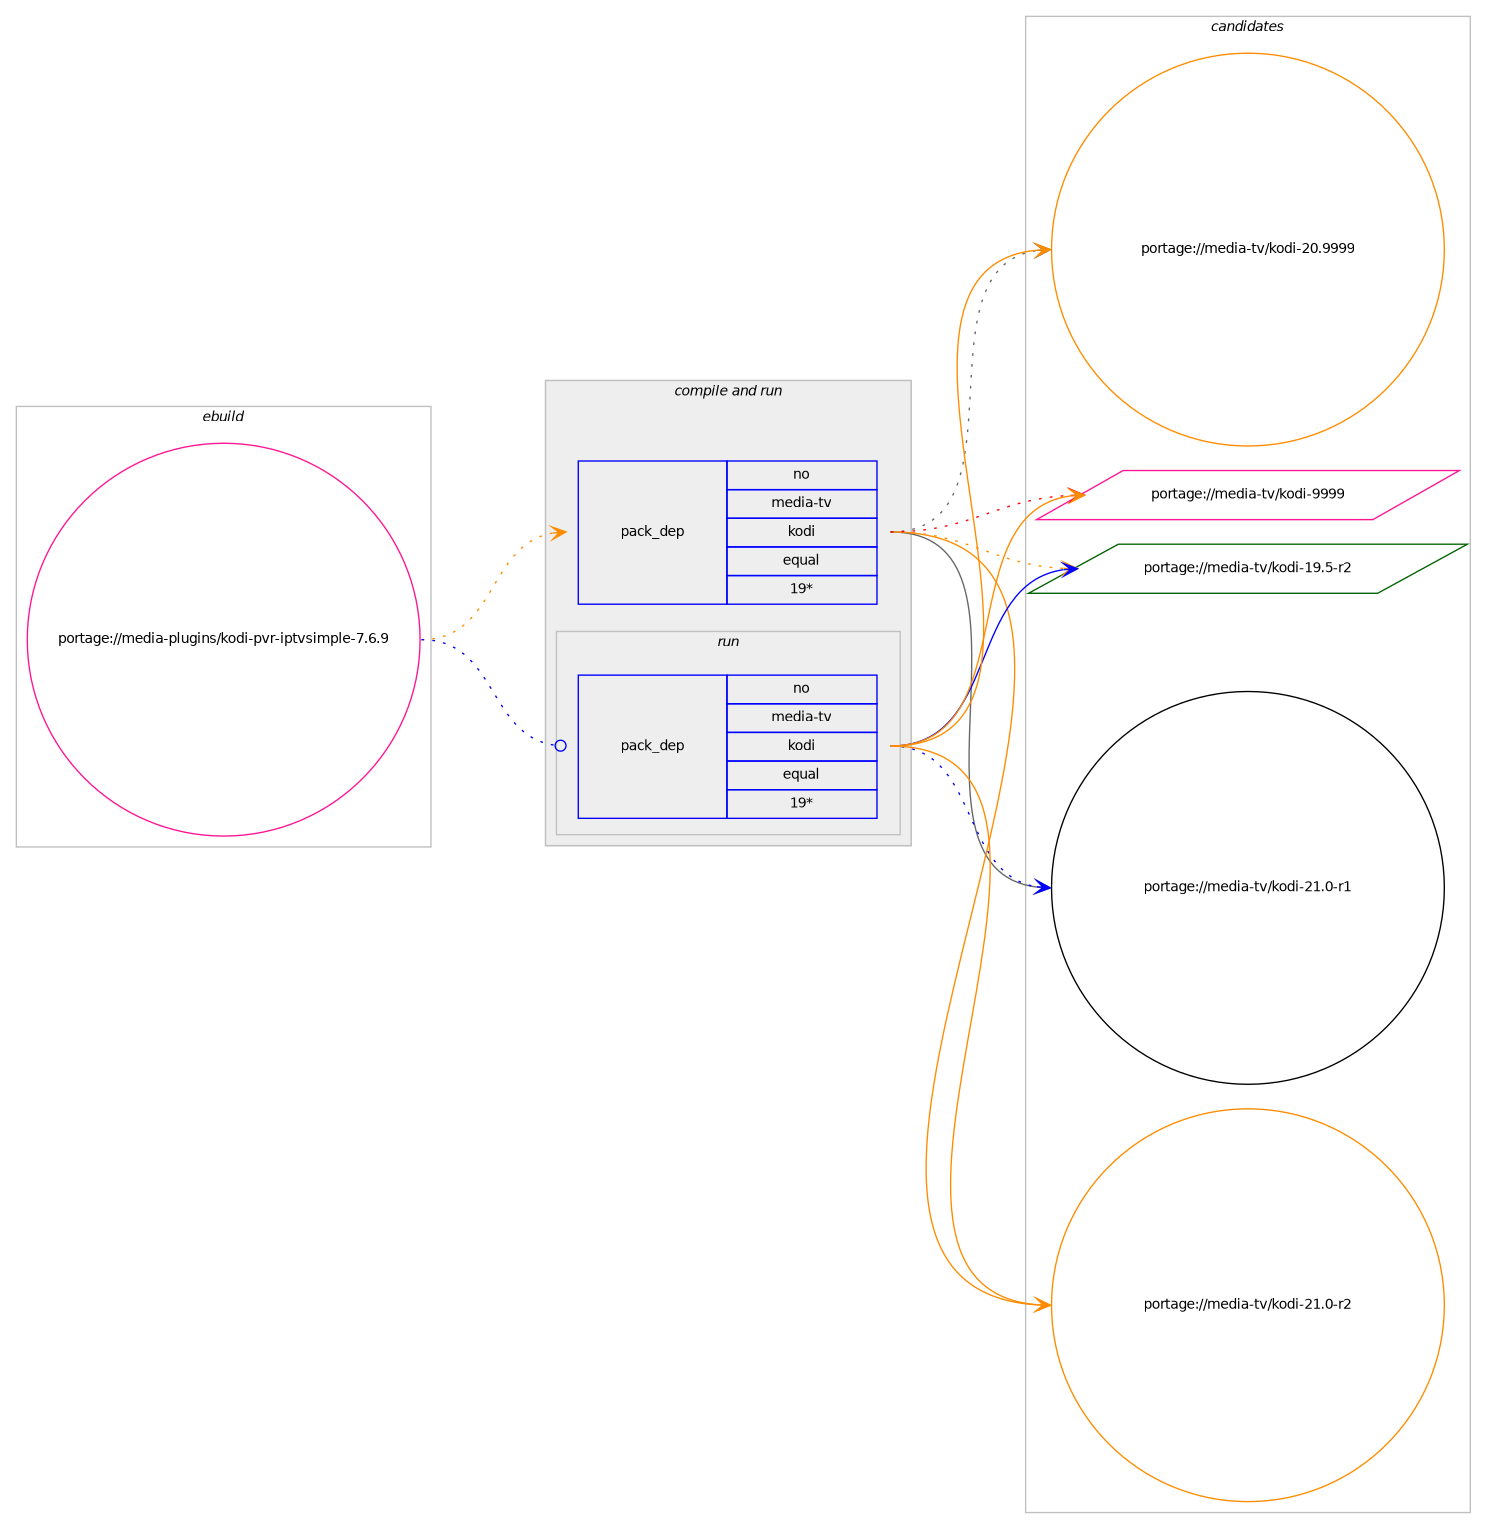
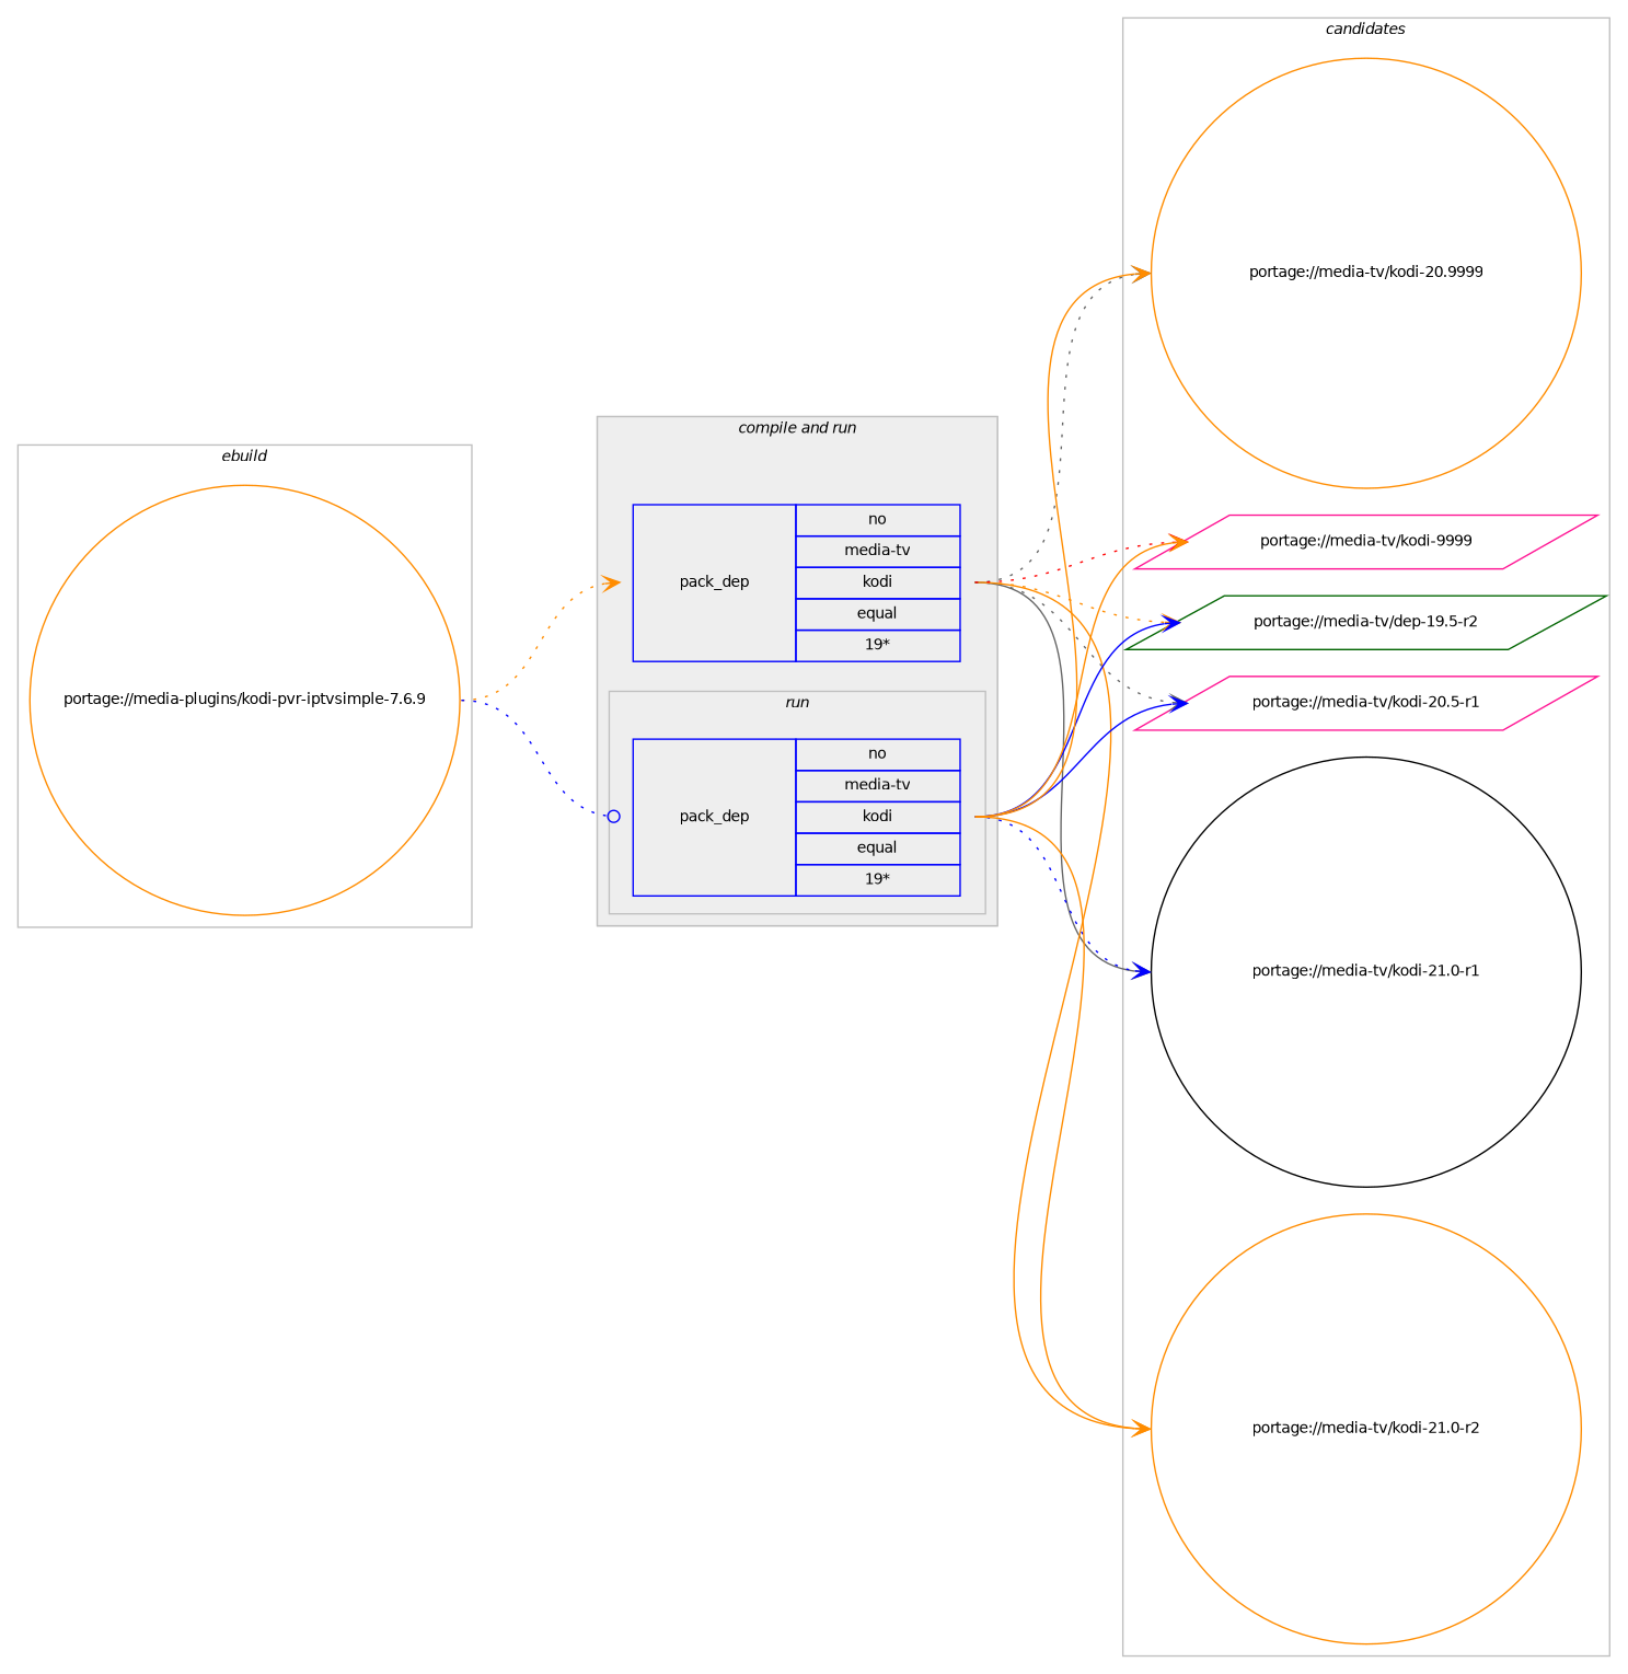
  digraph {
    compound=true
    concentrate=true
    fontname=Helvetica
    fontsize=10
    newrank=true
    rankdir=LR
    ranksep=1.5
    node [color=deeppink fontname=Helvetica fontsize=10 shape=circle]
    edge [arrowhead=vee color=darkorange headport=w style=dotted tailport=e weight=100]
-   n1 [label="portage://media-plugins/kodi-pvr-iptvsimple-7.6.9" width=4]
+   n1 [color=darkorange label="portage://media-plugins/kodi-pvr-iptvsimple-7.6.9" width=4]
    n2 [color=blue label=<<TABLE BORDER="0" CELLBORDER="1" CELLSPACING="0" CELLPADDING="4" WIDTH="220"><TR><TD ROWSPAN="6" CELLPADDING="30">pack_dep</TD></TR><TR><TD WIDTH="110">no</TD></TR><TR><TD>media-tv</TD></TR><TR><TD>kodi</TD></TR><TR><TD>equal</TD></TR><TR><TD>19*</TD></TR></TABLE>> shape=none]
    n3 [color=blue label=<<TABLE BORDER="0" CELLBORDER="1" CELLSPACING="0" CELLPADDING="4" WIDTH="220"><TR><TD ROWSPAN="6" CELLPADDING="30">pack_dep</TD></TR><TR><TD WIDTH="110">no</TD></TR><TR><TD>media-tv</TD></TR><TR><TD>kodi</TD></TR><TR><TD>equal</TD></TR><TR><TD>19*</TD></TR></TABLE>> shape=none]
-   n4 [color=darkgreen label="portage://media-tv/kodi-19.5-r2" shape=parallelogram width=4]
+   n4 [color=darkgreen label="portage://media-tv/dep-19.5-r2" shape=parallelogram width=4]
+   n5 [label="portage://media-tv/kodi-20.5-r1" shape=parallelogram width=4]
    n6 [color=black label="portage://media-tv/kodi-21.0-r1" width=4]
    n7 [color=darkorange label="portage://media-tv/kodi-21.0-r2" width=4]
    n8 [color=darkorange label="portage://media-tv/kodi-20.9999" width=4]
    n9 [label="portage://media-tv/kodi-9999" shape=parallelogram width=4]
    subgraph cluster_1 {
      color=gray
      label=<<i>ebuild</i>>
      rank=same
      n1
    }
    subgraph cluster_2 {
      color=gray
      label=<<i>dependencies</i>>
      subgraph cluster_3 {
        color=gray
        fillcolor="#eeeeee"
        label=<<i>compile</i>>
        style=filled
        subgraph sub_4 {
          color=gray
          fillcolor="#eeeeee"
          label=<<i>compile</i>>
          style=filled
          n2
        }
      }
      subgraph cluster_5 {
        color=gray
        fillcolor="#eeeeee"
        label=<<i>compile and run</i>>
        style=filled
      }
      subgraph cluster_6 {
        color=gray
        fillcolor="#eeeeee"
        label=<<i>run</i>>
        style=filled
        subgraph sub_7 {
          color=gray
          fillcolor="#eeeeee"
          label=<<i>run</i>>
          style=filled
          n3
        }
      }
    }
    subgraph cluster_8 {
      color=gray
      label=<<i>candidates</i>>
      rank=same
      subgraph sub_9 {
        color=black
        label=<<i>candidates</i>>
        nodesep=1
        rank=same
        n4
+       n5
        n6
        n7
        n8
        n9
      }
      subgraph sub_10 {
        color=black
        label=<<i>candidates</i>>
        nodesep=1
        rank=same
        n4
+       n5
        n6
        n7
        n8
        n9
      }
    }
    n1 -> n2 [weight=20]
    n1 -> n3 [arrowhead=odot color=blue weight=20]
    n2 -> n4
+   n2 -> n5 [color=gray40]
    n2 -> n6 [color=gray40 style=solid]
    n2 -> n7 [style=solid]
    n2 -> n8 [color=gray40]
    n2 -> n9 [color=red]
    n3 -> n4 [color=blue style=solid]
+   n3 -> n5 [color=blue style=solid]
    n3 -> n6 [color=blue]
    n3 -> n7 [style=solid]
    n3 -> n8 [style=solid]
    n3 -> n9 [style=solid]
  }
